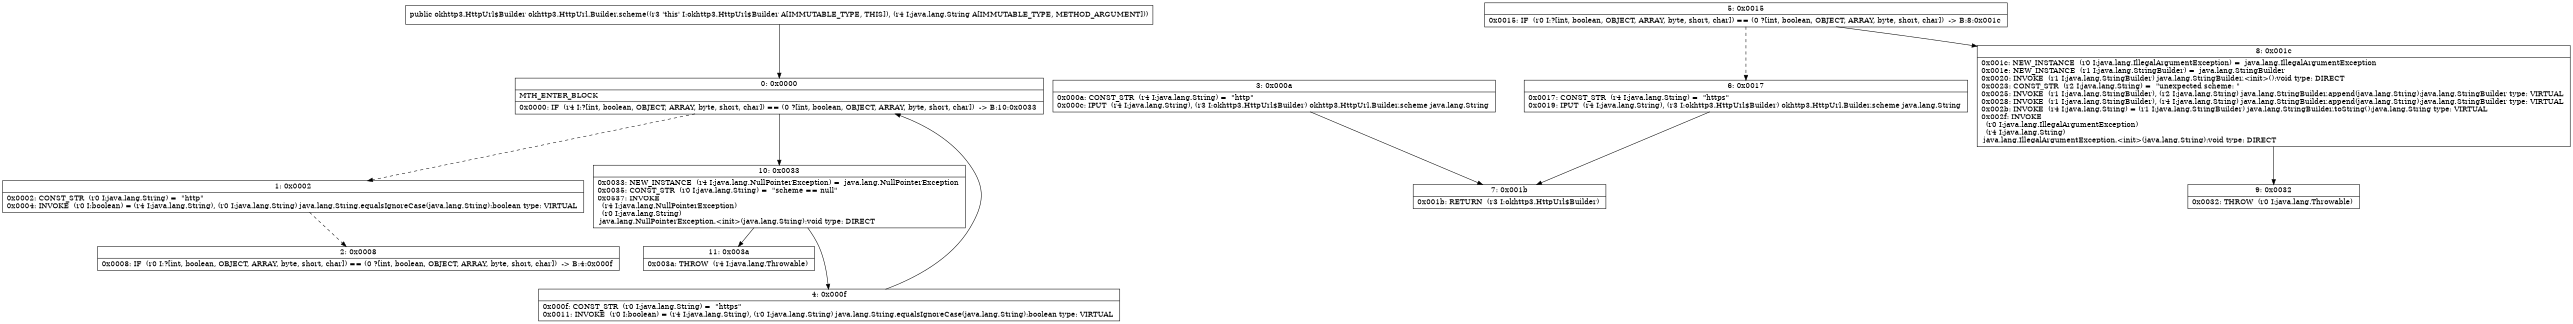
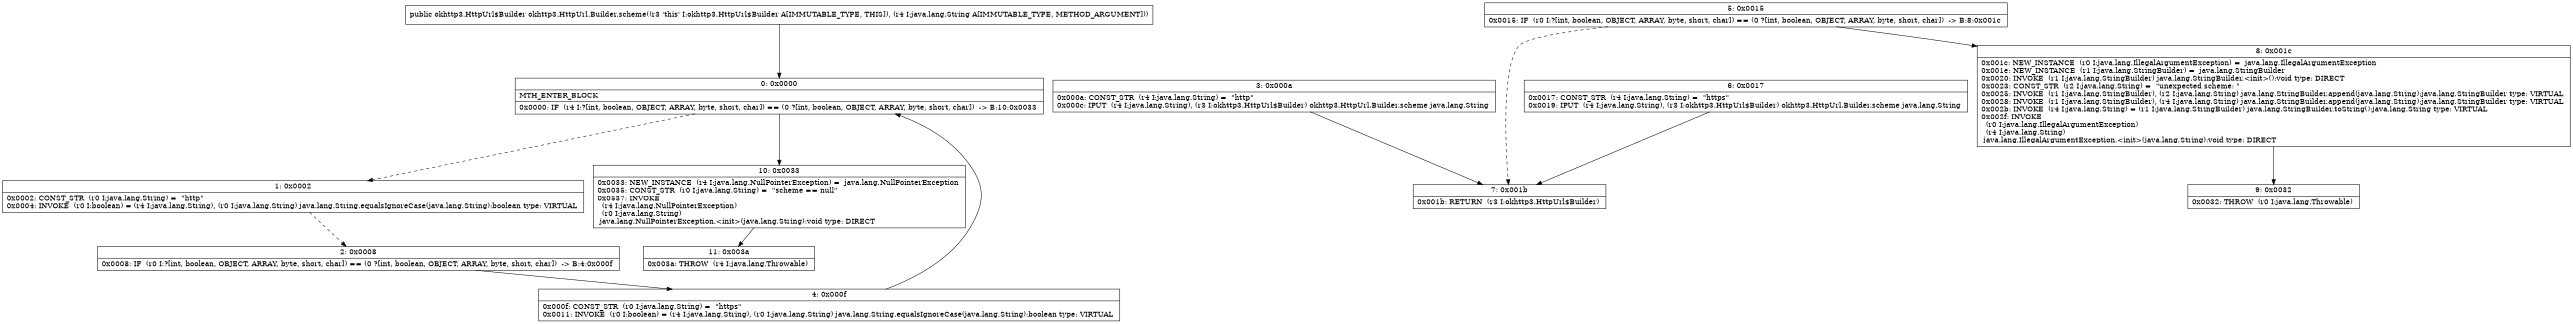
  digraph {
    node [shape=record]
    n1 [label="{0\:\ 0x0000|MTH_ENTER_BLOCK\l|0x0000: IF  (r4 I:?[int, boolean, OBJECT, ARRAY, byte, short, char]) == (0 ?[int, boolean, OBJECT, ARRAY, byte, short, char])  \-\> B:10:0x0033 \l}"]
    n2 [label="{1\:\ 0x0002|0x0002: CONST_STR  (r0 I:java.lang.String) =  \"http\" \l0x0004: INVOKE  (r0 I:boolean) = (r4 I:java.lang.String), (r0 I:java.lang.String) java.lang.String.equalsIgnoreCase(java.lang.String):boolean type: VIRTUAL \l}"]
    n3 [label="{10\:\ 0x0033|0x0033: NEW_INSTANCE  (r4 I:java.lang.NullPointerException) =  java.lang.NullPointerException \l0x0035: CONST_STR  (r0 I:java.lang.String) =  \"scheme == null\" \l0x0537: INVOKE  \l  (r4 I:java.lang.NullPointerException)\l  (r0 I:java.lang.String)\l java.lang.NullPointerException.\<init\>(java.lang.String):void type: DIRECT \l}"]
    n4 [label="{2\:\ 0x0008|0x0008: IF  (r0 I:?[int, boolean, OBJECT, ARRAY, byte, short, char]) == (0 ?[int, boolean, OBJECT, ARRAY, byte, short, char])  \-\> B:4:0x000f \l}"]
    n5 [label="{11\:\ 0x003a|0x003a: THROW  (r4 I:java.lang.Throwable) \l}"]
    n6 [label="{4\:\ 0x000f|0x000f: CONST_STR  (r0 I:java.lang.String) =  \"https\" \l0x0011: INVOKE  (r0 I:boolean) = (r4 I:java.lang.String), (r0 I:java.lang.String) java.lang.String.equalsIgnoreCase(java.lang.String):boolean type: VIRTUAL \l}"]
    n7 [label="{3\:\ 0x000a|0x000a: CONST_STR  (r4 I:java.lang.String) =  \"http\" \l0x000c: IPUT  (r4 I:java.lang.String), (r3 I:okhttp3.HttpUrl$Builder) okhttp3.HttpUrl.Builder.scheme java.lang.String \l}"]
    n8 [label="{7\:\ 0x001b|0x001b: RETURN  (r3 I:okhttp3.HttpUrl$Builder) \l}"]
    n9 [label="{5\:\ 0x0015|0x0015: IF  (r0 I:?[int, boolean, OBJECT, ARRAY, byte, short, char]) == (0 ?[int, boolean, OBJECT, ARRAY, byte, short, char])  \-\> B:8:0x001c \l}"]
    n10 [label="{6\:\ 0x0017|0x0017: CONST_STR  (r4 I:java.lang.String) =  \"https\" \l0x0019: IPUT  (r4 I:java.lang.String), (r3 I:okhttp3.HttpUrl$Builder) okhttp3.HttpUrl.Builder.scheme java.lang.String \l}"]
    n11 [label="{8\:\ 0x001c|0x001c: NEW_INSTANCE  (r0 I:java.lang.IllegalArgumentException) =  java.lang.IllegalArgumentException \l0x001e: NEW_INSTANCE  (r1 I:java.lang.StringBuilder) =  java.lang.StringBuilder \l0x0020: INVOKE  (r1 I:java.lang.StringBuilder) java.lang.StringBuilder.\<init\>():void type: DIRECT \l0x0023: CONST_STR  (r2 I:java.lang.String) =  \"unexpected scheme: \" \l0x0025: INVOKE  (r1 I:java.lang.StringBuilder), (r2 I:java.lang.String) java.lang.StringBuilder.append(java.lang.String):java.lang.StringBuilder type: VIRTUAL \l0x0028: INVOKE  (r1 I:java.lang.StringBuilder), (r4 I:java.lang.String) java.lang.StringBuilder.append(java.lang.String):java.lang.StringBuilder type: VIRTUAL \l0x002b: INVOKE  (r4 I:java.lang.String) = (r1 I:java.lang.StringBuilder) java.lang.StringBuilder.toString():java.lang.String type: VIRTUAL \l0x002f: INVOKE  \l  (r0 I:java.lang.IllegalArgumentException)\l  (r4 I:java.lang.String)\l java.lang.IllegalArgumentException.\<init\>(java.lang.String):void type: DIRECT \l}"]
    n12 [label="{9\:\ 0x0032|0x0032: THROW  (r0 I:java.lang.Throwable) \l}"]
    n13 [label="{public okhttp3.HttpUrl$Builder okhttp3.HttpUrl.Builder.scheme((r3 'this' I:okhttp3.HttpUrl$Builder A[IMMUTABLE_TYPE, THIS]), (r4 I:java.lang.String A[IMMUTABLE_TYPE, METHOD_ARGUMENT])) }"]
    n1 -> n2 [style=dashed]
    n1 -> n3
    n2 -> n4 [style=dashed]
    n3 -> n5
-   n3 -> n6
+   n4 -> n6
    n6 -> n1
    n7 -> n8
-   n9 -> n10 [style=dashed]
+   n9 -> n8 [style=dashed]
    n9 -> n11
    n10 -> n8
    n11 -> n12
    n13 -> n1
  }
